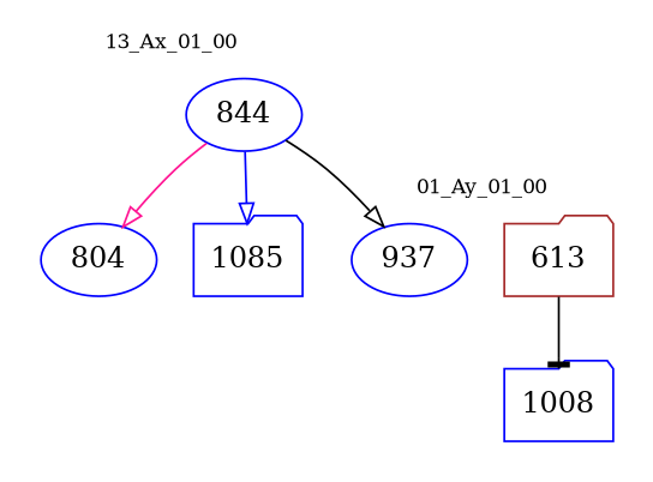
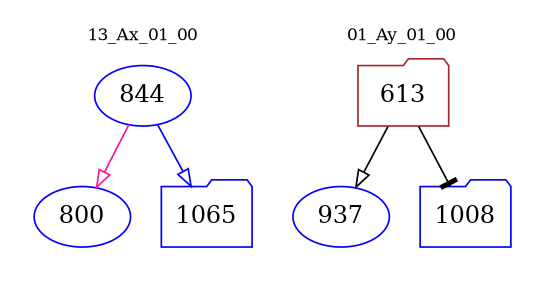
  digraph {
    node [color=blue shape=ellipse]
    edge [arrowhead=onormal color=black]
    n1 [label=844]
-   n2 [label=804]
-   n3 [label=1085 shape=folder]
+   n2 [label=800]
+   n3 [label=1065 shape=folder]
    n4 [color=brown label=613 shape=folder]
    n5 [label=937]
    n6 [label=1008 shape=folder]
    subgraph cluster_1 {
      color=white
      fontsize=10
      label="13_Ax_01_00"
      n1
      n2
      n3
    }
    subgraph cluster_2 {
      color=white
      fontsize=10
      label="01_Ay_01_00"
      n4
      n5
      n6
    }
    n1 -> n2 [color=deeppink]
    n1 -> n3 [color=blue]
-   n1 -> n5
+   n4 -> n5
    n4 -> n6 [arrowhead=tee]
  }
